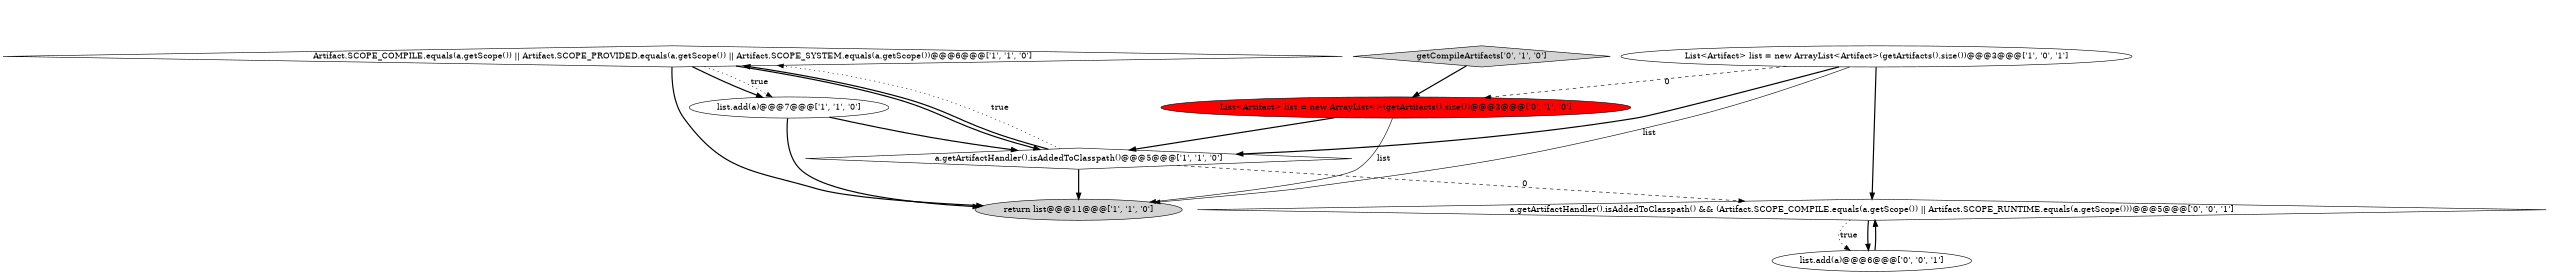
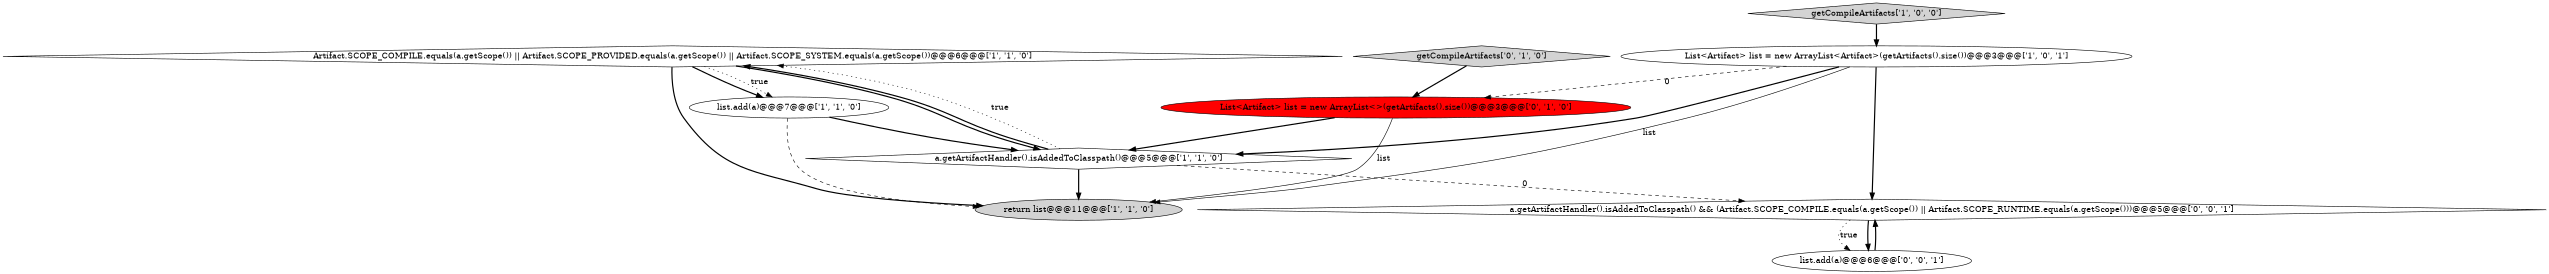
  digraph {
    node [fillcolor=white shape=ellipse style=filled]
    edge [style=bold]
    n1 [fillcolor=lightgray label="return list@@@11@@@['1', '1', '0']"]
    n2 [label="Artifact.SCOPE_COMPILE.equals(a.getScope()) || Artifact.SCOPE_PROVIDED.equals(a.getScope()) || Artifact.SCOPE_SYSTEM.equals(a.getScope())@@@6@@@['1', '1', '0']" shape=diamond]
    n3 [label="a.getArtifactHandler().isAddedToClasspath()@@@5@@@['1', '1', '0']" shape=diamond]
    n4 [label="list.add(a)@@@7@@@['1', '1', '0']"]
    n5 [label="a.getArtifactHandler().isAddedToClasspath() && (Artifact.SCOPE_COMPILE.equals(a.getScope()) || Artifact.SCOPE_RUNTIME.equals(a.getScope()))@@@5@@@['0', '0', '1']" shape=diamond]
    n6 [label="list.add(a)@@@6@@@['0', '0', '1']"]
    n7 [fillcolor=lightgray label="getCompileArtifacts['0', '1', '0']" shape=diamond]
    n8 [fillcolor=red label="List<Artifact> list = new ArrayList<>(getArtifacts().size())@@@3@@@['0', '1', '0']"]
    n9 [label="List<Artifact> list = new ArrayList<Artifact>(getArtifacts().size())@@@3@@@['1', '0', '1']"]
+   n10 [fillcolor=lightgray label="getCompileArtifacts['1', '0', '0']" shape=diamond]
    n2 -> n1
    n2 -> n3
    n2 -> n4
    n2 -> n4 [label=true style=dotted]
    n3 -> n1
    n3 -> n2
    n3 -> n2 [label=true style=dotted]
    n3 -> n5 [label=0 style=dashed]
-   n4 -> n1
+   n4 -> n1 [style=dashed]
    n4 -> n3
    n5 -> n6 [label=true style=dotted]
    n5 -> n6
    n6 -> n5
    n7 -> n8
    n8 -> n1 [label=list style=solid]
    n8 -> n3
    n9 -> n1 [label=list style=solid]
    n9 -> n3
    n9 -> n5
    n9 -> n8 [label=0 style=dashed]
+   n10 -> n9
  }
